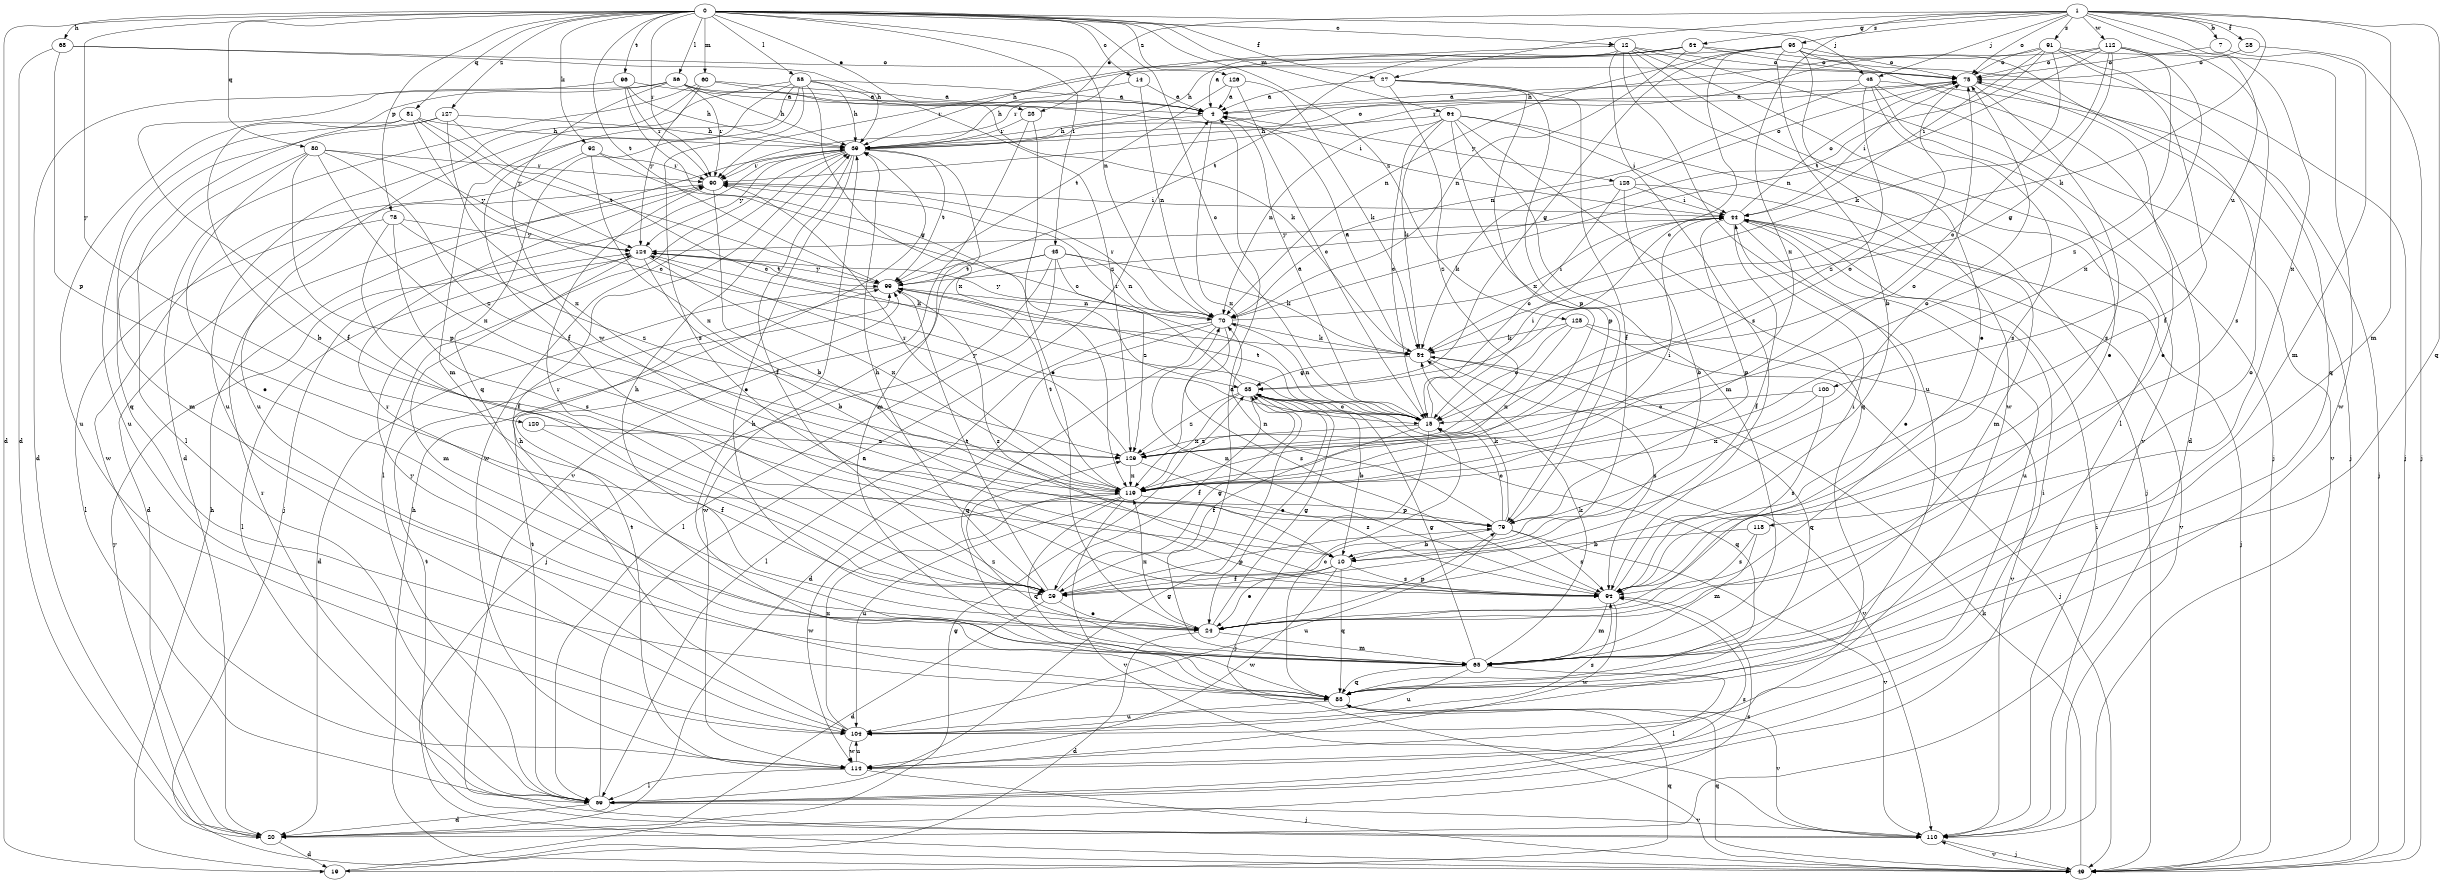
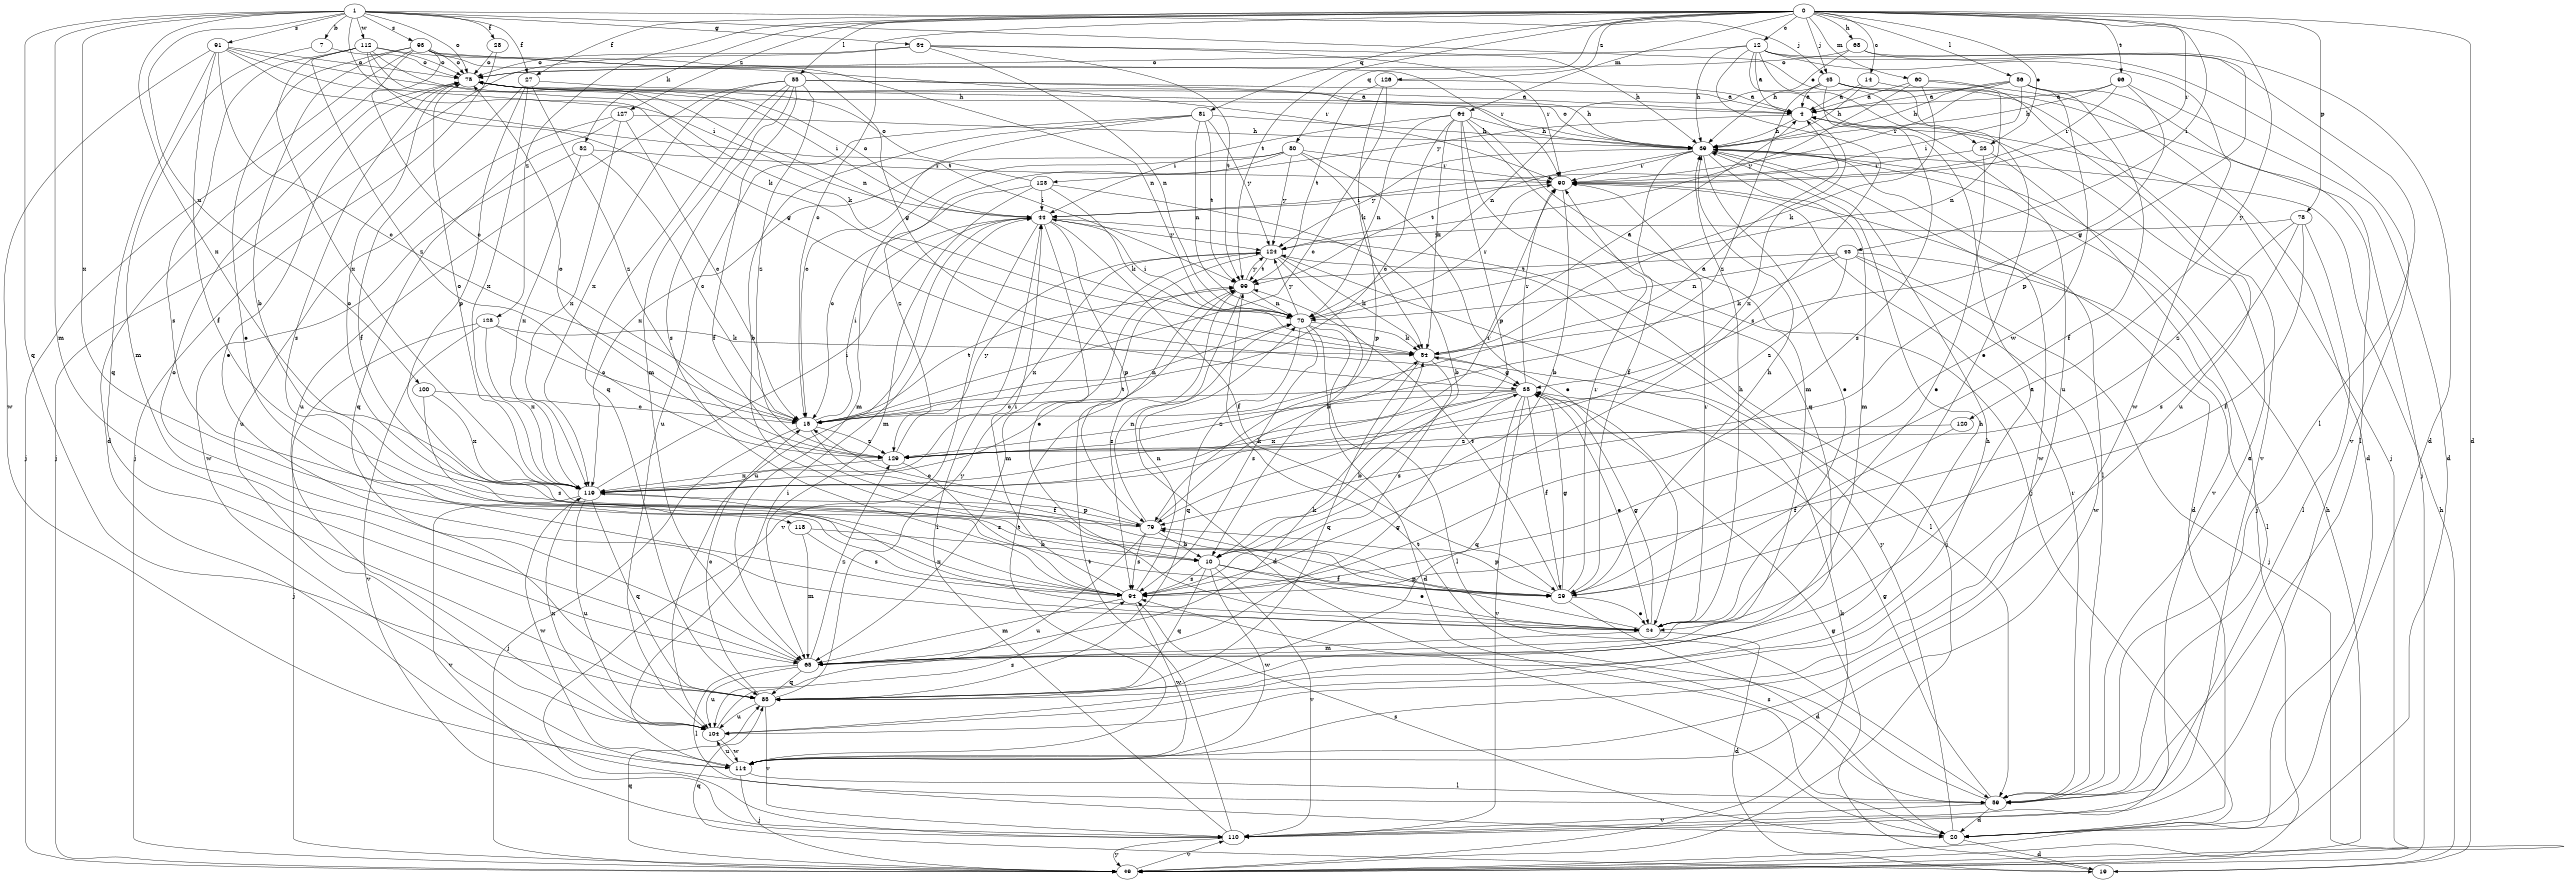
  strict digraph {
    0
    12
    14
    15
    19
    23
    27
    n8 [label=68]
    43
    45
-   52 [label=92]
+   52
    55
    56
    60
    64
    70
    78
    80
    81
    90
    n21 [label=96]
    99
    120
    125
    126
    127
    75
    4
    39
    94
    110
    114
    49
    59
    104
    29
    44
    129
    85
    35
    24
    119
    79
    20
    54
    65
    124
    10
    1
    7
    28
    34
    91
    93
    100
    112
    118
    123
    0 -> 12 [label=c]
    0 -> 14 [label=c]
    0 -> 15 [label=c]
    0 -> 19 [label=d]
    0 -> 23 [label=e]
    0 -> 27 [label=f]
    0 -> n8 [label=h]
    0 -> 43 [label=i]
    0 -> 45 [label=j]
    0 -> 52 [label=k]
    0 -> 55 [label=l]
    0 -> 56 [label=l]
    0 -> 60 [label=m]
    0 -> 64 [label=m]
-   0 -> 70 [label=n]
+   81 -> 70 [label=n]
    0 -> 78 [label=p]
    0 -> 80 [label=q]
    0 -> 81 [label=q]
    0 -> 90 [label=r]
    0 -> n21 [label=t]
    0 -> 99 [label=t]
    0 -> 120 [label=y]
    0 -> 125 [label=z]
    0 -> 126 [label=z]
    0 -> 127 [label=z]
    12 -> 75 [label=o]
    12 -> 4 [label=a]
    12 -> 39 [label=h]
    12 -> 94 [label=s]
    12 -> 110 [label=v]
    12 -> 114 [label=w]
    12 -> 49 [label=j]
    12 -> 59 [label=l]
    12 -> 104 [label=u]
    14 -> 70 [label=n]
    14 -> 4 [label=a]
    14 -> 39 [label=h]
    15 -> 70 [label=n]
    15 -> 99 [label=t]
    15 -> 4 [label=a]
    15 -> 49 [label=j]
    15 -> 29 [label=f]
    15 -> 44 [label=i]
    15 -> 129 [label=z]
    19 -> 39 [label=h]
    19 -> 85 [label=q]
    19 -> 35 [label=g]
-   23 -> 39 [label=r]
+   23 -> 90 [label=r]
    23 -> 110 [label=v]
    23 -> 24 [label=e]
    27 -> 4 [label=a]
    27 -> 29 [label=f]
    27 -> 129 [label=z]
    27 -> 119 [label=x]
    27 -> 79 [label=p]
    n8 -> 75 [label=o]
    n8 -> 39 [label=h]
    n8 -> 79 [label=p]
    n8 -> 20 [label=d]
    43 -> 70 [label=n]
    43 -> 99 [label=t]
    43 -> 114 [label=w]
    43 -> 49 [label=j]
    43 -> 59 [label=l]
    43 -> 129 [label=z]
    43 -> 54 [label=k]
    45 -> 70 [label=n]
    45 -> 4 [label=a]
    45 -> 94 [label=s]
    45 -> 110 [label=v]
    45 -> 49 [label=j]
    45 -> 129 [label=z]
    45 -> 24 [label=e]
    52 -> 15 [label=c]
    52 -> 90 [label=r]
    52 -> 114 [label=w]
    52 -> 119 [label=x]
    55 -> 4 [label=a]
    55 -> 39 [label=h]
    55 -> 94 [label=s]
    55 -> 104 [label=u]
    55 -> 29 [label=f]
    55 -> 129 [label=z]
    55 -> 85 [label=q]
    55 -> 119 [label=x]
    55 -> 65 [label=m]
    56 -> 90 [label=r]
    56 -> 4 [label=a]
    56 -> 39 [label=h]
    56 -> 94 [label=w]
    56 -> 59 [label=l]
    56 -> 29 [label=f]
    56 -> 44 [label=i]
    60 -> 4 [label=a]
    60 -> 104 [label=u]
    60 -> 20 [label=d]
    60 -> 54 [label=k]
    60 -> 124 [label=y]
    64 -> 15 [label=c]
    64 -> 70 [label=n]
    64 -> 39 [label=h]
    64 -> 49 [label=j]
    64 -> 44 [label=i]
    64 -> 85 [label=q]
    64 -> 79 [label=p]
    64 -> 54 [label=k]
    64 -> 65 [label=m]
    70 -> 90 [label=r]
    70 -> 94 [label=s]
    70 -> 59 [label=l]
    70 -> 44 [label=i]
    70 -> 85 [label=q]
    70 -> 20 [label=d]
    70 -> 54 [label=k]
    70 -> 124 [label=y]
    78 -> 94 [label=s]
    78 -> 59 [label=l]
    78 -> 29 [label=f]
    78 -> 129 [label=z]
    78 -> 124 [label=y]
    80 -> 90 [label=r]
    80 -> 129 [label=z]
    80 -> 24 [label=e]
    80 -> 119 [label=x]
    80 -> 79 [label=p]
    80 -> 65 [label=m]
    80 -> 124 [label=y]
    81 -> 15 [label=c]
    81 -> 99 [label=t]
    81 -> 39 [label=h]
    81 -> 104 [label=u]
    81 -> 124 [label=y]
    81 -> 10 [label=b]
    90 -> 44 [label=i]
    90 -> 20 [label=d]
    90 -> 10 [label=b]
    n21 -> 90 [label=r]
    n21 -> 4 [label=a]
    n21 -> 39 [label=h]
    n21 -> 35 [label=g]
    n21 -> 20 [label=d]
    99 -> 70 [label=n]
    99 -> 94 [label=s]
    99 -> 20 [label=d]
    99 -> 124 [label=y]
    120 -> 29 [label=f]
    120 -> 129 [label=z]
    125 -> 15 [label=c]
    125 -> 110 [label=v]
    125 -> 49 [label=j]
    125 -> 119 [label=x]
    125 -> 54 [label=k]
    126 -> 15 [label=c]
    126 -> 99 [label=t]
    126 -> 4 [label=a]
    126 -> 54 [label=k]
    127 -> 15 [label=c]
    127 -> 39 [label=h]
    127 -> 104 [label=u]
    127 -> 85 [label=q]
    127 -> 119 [label=x]
    75 -> 4 [label=a]
    75 -> 94 [label=s]
    75 -> 44 [label=i]
    75 -> 24 [label=e]
    4 -> 39 [label=h]
    4 -> 119 [label=x]
    4 -> 123 [label=y]
    39 -> 90 [label=r]
    39 -> 99 [label=t]
    39 -> 75 [label=o]
    39 -> 114 [label=w]
    39 -> 49 [label=j]
    39 -> 59 [label=l]
    39 -> 29 [label=f]
    39 -> 24 [label=e]
    39 -> 65 [label=m]
    39 -> 124 [label=y]
    94 -> 70 [label=n]
    94 -> 114 [label=w]
    94 -> 44 [label=i]
    94 -> 65 [label=m]
    110 -> 99 [label=t]
-   110 -> 49 [label=j]
+   110 -> 49 [label=y]
    110 -> 44 [label=i]
    114 -> 99 [label=t]
    114 -> 49 [label=j]
    114 -> 59 [label=l]
    114 -> 104 [label=u]
    114 -> 44 [label=i]
    49 -> 39 [label=h]
    49 -> 110 [label=v]
    49 -> 85 [label=q]
    49 -> 54 [label=k]
    59 -> 90 [label=r]
    59 -> 99 [label=t]
    59 -> 4 [label=a]
    59 -> 94 [label=s]
    59 -> 110 [label=v]
    59 -> 35 [label=g]
    59 -> 20 [label=d]
    104 -> 39 [label=h]
    104 -> 94 [label=s]
    104 -> 114 [label=w]
    104 -> 119 [label=x]
    29 -> 90 [label=r]
    29 -> 99 [label=t]
    29 -> 39 [label=h]
    29 -> 35 [label=g]
    29 -> 24 [label=e]
    29 -> 79 [label=p]
    29 -> 20 [label=d]
    44 -> 75 [label=o]
    44 -> 110 [label=v]
    44 -> 49 [label=j]
    44 -> 104 [label=u]
    44 -> 29 [label=f]
    44 -> 24 [label=e]
    44 -> 79 [label=p]
    44 -> 124 [label=y]
    129 -> 75 [label=o]
    129 -> 94 [label=s]
    129 -> 119 [label=x]
    129 -> 124 [label=y]
    85 -> 15 [label=c]
    85 -> 39 [label=h]
    85 -> 110 [label=v]
    85 -> 104 [label=u]
    85 -> 124 [label=y]
    35 -> 15 [label=c]
    35 -> 90 [label=r]
    35 -> 110 [label=v]
    35 -> 29 [label=f]
    35 -> 129 [label=z]
    35 -> 85 [label=q]
    35 -> 24 [label=e]
    35 -> 119 [label=x]
    35 -> 10 [label=b]
    24 -> 19 [label=d]
    24 -> 90 [label=r]
    24 -> 39 [label=h]
    24 -> 35 [label=g]
    24 -> 119 [label=x]
    24 -> 79 [label=p]
    24 -> 65 [label=m]
    119 -> 90 [label=r]
    119 -> 99 [label=t]
    119 -> 75 [label=o]
    119 -> 110 [label=v]
    119 -> 114 [label=w]
    119 -> 104 [label=u]
    119 -> 44 [label=i]
    119 -> 85 [label=q]
    119 -> 79 [label=p]
    79 -> 15 [label=c]
    79 -> 70 [label=n]
    79 -> 75 [label=o]
    79 -> 94 [label=s]
    79 -> 104 [label=u]
    79 -> 54 [label=k]
    79 -> 10 [label=b]
    20 -> 19 [label=d]
    20 -> 94 [label=s]
    20 -> 124 [label=y]
    54 -> 4 [label=a]
    54 -> 94 [label=s]
    54 -> 85 [label=q]
    54 -> 35 [label=g]
    65 -> 75 [label=o]
    65 -> 4 [label=a]
    65 -> 59 [label=l]
    65 -> 104 [label=u]
    65 -> 129 [label=z]
    65 -> 85 [label=q]
    65 -> 35 [label=g]
    65 -> 54 [label=k]
    124 -> 99 [label=t]
    124 -> 59 [label=l]
    124 -> 119 [label=x]
    124 -> 54 [label=k]
    124 -> 65 [label=m]
    124 -> 10 [label=b]
    10 -> 94 [label=s]
-   79 -> 110 [label=v]
+   10 -> 110 [label=v]
    10 -> 114 [label=w]
    10 -> 29 [label=f]
    10 -> 85 [label=q]
    10 -> 24 [label=e]
    1 -> 23 [label=e]
    1 -> 27 [label=f]
    1 -> 45 [label=j]
    1 -> 75 [label=o]
    1 -> 85 [label=q]
    1 -> 119 [label=x]
    1 -> 54 [label=k]
    1 -> 65 [label=m]
    1 -> 7 [label=b]
    1 -> 28 [label=f]
    1 -> 34 [label=g]
    1 -> 91 [label=s]
    1 -> 93 [label=s]
    1 -> 100 [label=u]
    1 -> 112 [label=w]
    1 -> 118 [label=x]
    7 -> 75 [label=o]
    7 -> 65 [label=m]
    28 -> 75 [label=o]
    28 -> 49 [label=j]
    34 -> 70 [label=n]
    34 -> 90 [label=r]
    34 -> 99 [label=t]
    34 -> 75 [label=o]
    34 -> 39 [label=h]
    34 -> 49 [label=j]
    91 -> 15 [label=c]
    91 -> 99 [label=t]
    91 -> 75 [label=o]
    91 -> 39 [label=h]
    91 -> 114 [label=w]
    91 -> 29 [label=f]
    91 -> 44 [label=i]
    91 -> 85 [label=q]
    93 -> 15 [label=c]
    93 -> 70 [label=n]
    93 -> 90 [label=r]
    93 -> 75 [label=o]
    93 -> 49 [label=j]
    93 -> 35 [label=g]
    93 -> 24 [label=e]
    93 -> 20 [label=d]
    93 -> 10 [label=b]
    100 -> 15 [label=c]
    100 -> 94 [label=s]
    100 -> 119 [label=x]
    112 -> 70 [label=n]
    112 -> 90 [label=r]
    112 -> 75 [label=o]
    112 -> 94 [label=s]
    112 -> 129 [label=z]
    112 -> 35 [label=g]
    112 -> 119 [label=x]
    112 -> 54 [label=k]
    118 -> 94 [label=s]
    118 -> 65 [label=m]
    118 -> 10 [label=b]
    123 -> 15 [label=c]
    123 -> 75 [label=o]
    123 -> 44 [label=i]
    123 -> 54 [label=k]
    123 -> 65 [label=m]
    123 -> 10 [label=b]
  }
